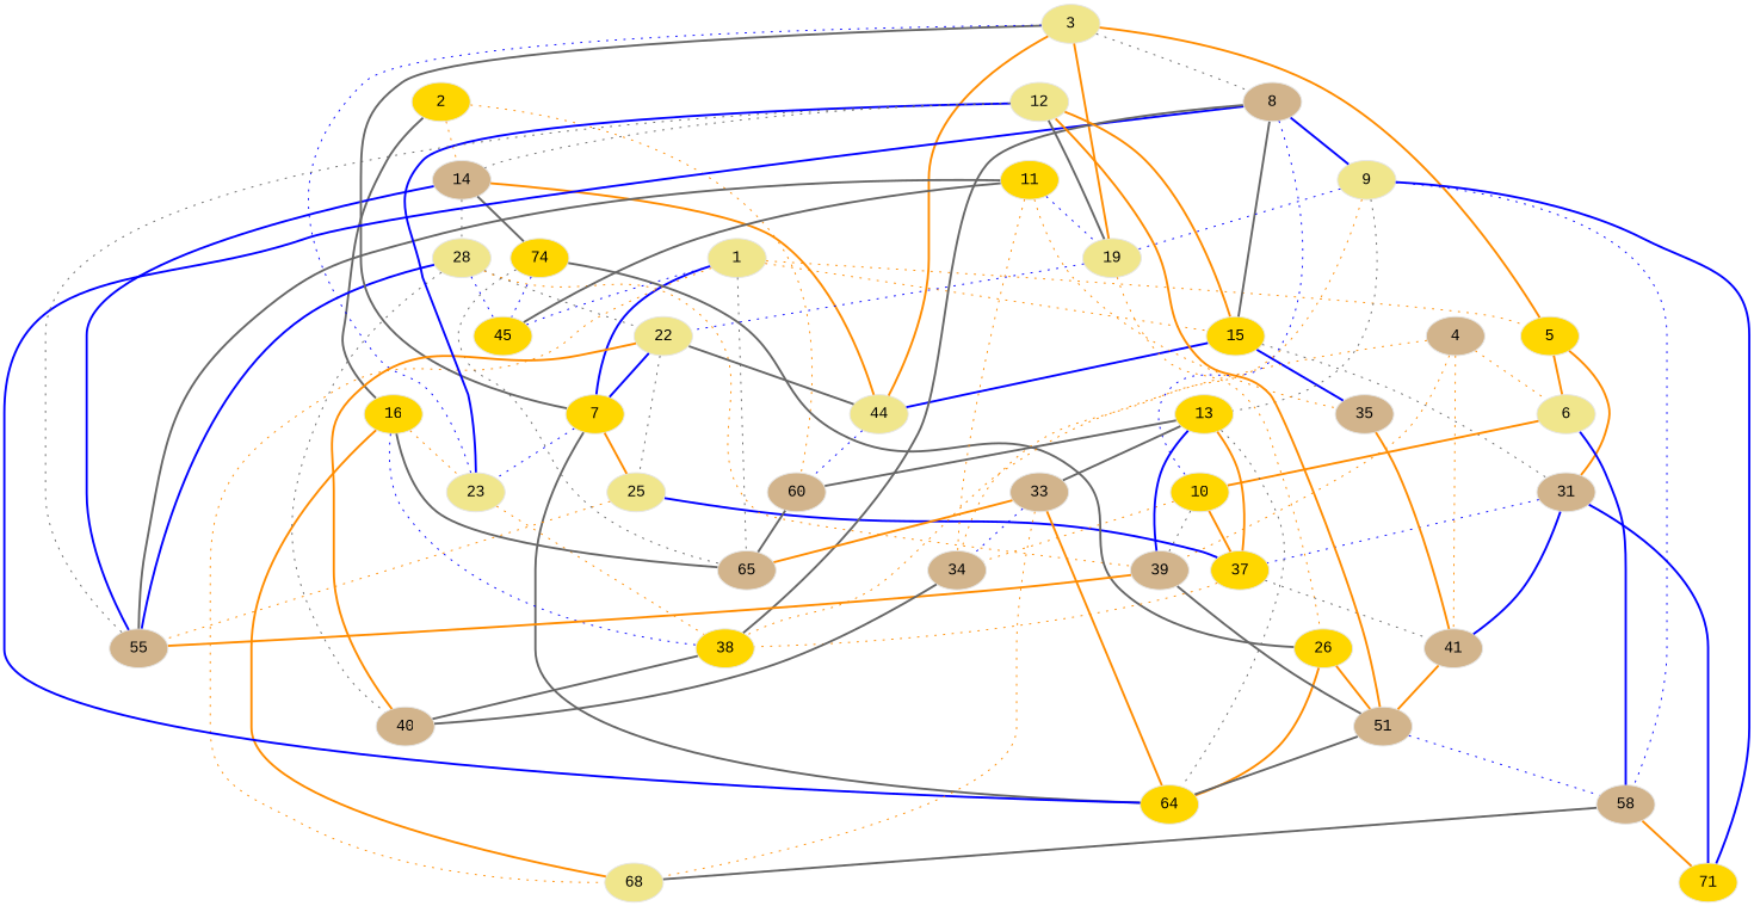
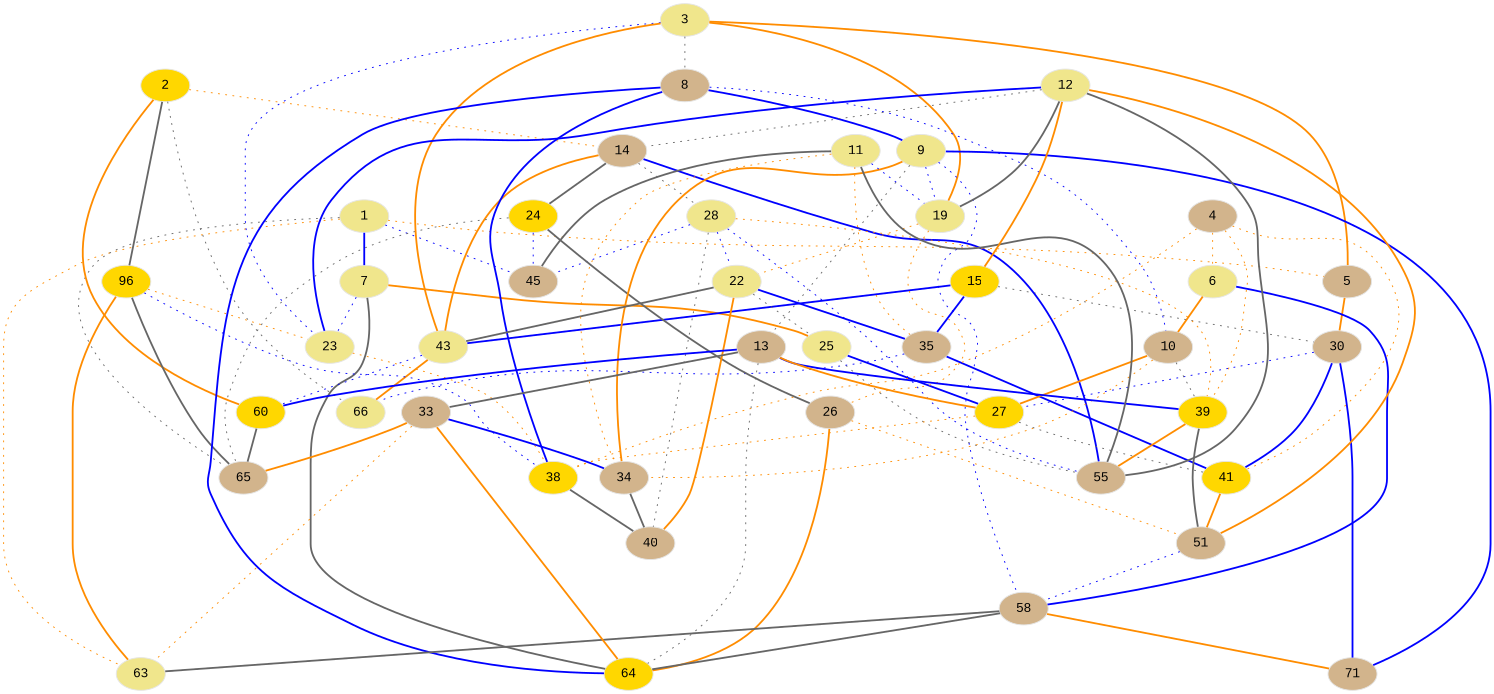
  graph {
    fontname="Liberation Mono"
    node [color=gray90 fillcolor=tan fontname="Liberation Mono" style=filled]
    edge [color=darkorange fontname="Liberation Mono" style=bold]
    1 [fillcolor=khaki super="+70"]
-   5 [fillcolor=gold]
-   7 [fillcolor=gold super="+21"]
+   5
+   7 [fillcolor=khaki super="+21"]
    15 [fillcolor=gold super="+61"]
-   45 [fillcolor=gold]
-   63 [fillcolor=khaki label=68]
+   45
+   63 [fillcolor=khaki]
    65 [super="+68"]
    6 [fillcolor=khaki]
-   31 [super="+46"]
+   31 [super="+46" label=30]
    23 [fillcolor=khaki super="+52"]
    25 [fillcolor=khaki]
    64 [fillcolor=gold super="+72"]
-   43 [fillcolor=khaki super="+54" label=44]
+   43 [fillcolor=khaki super="+54"]
    35 [super="+47"]
    2 [fillcolor=gold super="+32"]
    14 [super="+20"]
-   16 [fillcolor=gold super="+50"]
-   60
+   16 [fillcolor=gold super="+50" label=96]
+   60 [fillcolor=gold]
+   66 [fillcolor=khaki]
    55 [super="+74"]
    n21 [fillcolor=khaki label=28 super="+49"]
-   24 [fillcolor=gold label=74]
+   24 [fillcolor=gold]
    38 [fillcolor=gold super="+48"]
    3 [fillcolor=khaki super="+36"]
    8 [super="+27"]
    19 [fillcolor=khaki super="+42"]
-   10 [fillcolor=gold super="+17"]
+   10 [super="+17"]
    9 [fillcolor=khaki super="+30"]
    22 [fillcolor=khaki super="+56"]
-   26 [fillcolor=gold]
+   26
    4
-   39 [super="+62"]
-   41 [super="+73"]
+   39 [fillcolor=gold super="+62"]
+   41 [fillcolor=gold super="+73"]
    58 [super="+69"]
    40
    51 [super="+59"]
-   71 [fillcolor=gold]
-   37 [fillcolor=gold super="+57"]
+   71
+   37 [fillcolor=gold super="+57" label=27]
    34 [super="+44"]
-   13 [fillcolor=gold super="+29"]
+   13 [super="+29"]
    33 [super="+67"]
-   11 [fillcolor=gold super="+28"]
+   11 [fillcolor=khaki super="+28"]
    12 [fillcolor=khaki super="+53"]
    1 -- 5 [style=dotted]
    1 -- 7 [color=blue]
-   1 -- 15 [style=dotted]
    1 -- 45 [color=blue style=dotted]
    1 -- 63 [style=dotted]
    1 -- 65 [color=gray40 style=dotted]
-   5 -- 6
    5 -- 31
    7 -- 23 [color=blue style=dotted weight=2]
    7 -- 25
    7 -- 64 [color=gray40]
    15 -- 31 [color=gray40 style=dotted]
    15 -- 43 [color=blue]
    15 -- 35 [color=blue]
    6 -- 10
    6 -- 58 [color=blue]
    31 -- 41 [color=blue]
    31 -- 71 [color=blue weight=2]
    31 -- 37 [color=blue style=dotted]
    23 -- 38 [style=dotted]
-   25 -- 55 [style=dotted]
+   25 -- 55 [color=gray40 style=dotted]
    25 -- 37 [color=blue]
    43 -- 60 [color=blue style=dotted]
-   35 -- 41
+   43 -- 66
+   35 -- 66 [color=blue style=dotted]
+   35 -- 41 [color=blue]
    2 -- 14 [style=dotted]
    2 -- 16 [color=gray40 weight=2]
-   2 -- 60 [style=dotted]
+   2 -- 60
+   2 -- 66 [color=gray40 style=dotted weight=2]
    14 -- 43
    14 -- 55 [color=blue]
    14 -- n21 [color=gray40 style=dotted]
    14 -- 24 [color=gray40]
    16 -- 63
    16 -- 65 [color=gray40]
    16 -- 23 [style=dotted]
    16 -- 38 [color=blue style=dotted]
    60 -- 65 [color=gray40]
    n21 -- 45 [color=blue style=dotted]
-   n21 -- 55 [color=blue]
-   n21 -- 22 [color=gray40 style=dotted]
+   n21 -- 55 [color=blue style=dotted]
+   n21 -- 22 [color=blue style=dotted]
    n21 -- 39 [style=dotted]
    n21 -- 40 [color=gray40 style=dotted]
    24 -- 45 [color=blue style=dotted]
    24 -- 65 [color=gray40 style=dotted]
    24 -- 26 [color=gray40]
    38 -- 40 [color=gray40]
    3 -- 5
-   3 -- 7 [color=gray40]
    3 -- 23 [color=blue style=dotted]
    3 -- 43
    3 -- 8 [color=gray40 style=dotted]
    3 -- 19
-   8 -- 15 [color=gray40]
    8 -- 64 [color=blue]
-   8 -- 38 [color=gray40]
+   8 -- 38 [color=blue]
    8 -- 10 [color=blue style=dotted]
    8 -- 9 [color=blue]
-   19 -- 22 [color=blue style=dotted]
+   19 -- 22 [style=dotted]
    19 -- 26 [style=dotted]
    10 -- 39 [color=gray40 style=dotted]
    10 -- 37
    10 -- 34 [style=dotted weight=2]
    9 -- 19 [color=blue style=dotted]
    9 -- 58 [color=blue style=dotted]
    9 -- 71 [color=blue]
-   9 -- 34 [style=dotted]
+   9 -- 34
    9 -- 13 [color=gray40 style=dotted]
    22 -- 25 [color=gray40 style=dotted]
    22 -- 43 [color=gray40]
-   22 -- 7 [color=blue]
+   22 -- 35 [color=blue]
    22 -- 40
    26 -- 64
-   26 -- 51
+   26 -- 51 [style=dotted]
    4 -- 6 [style=dotted]
    4 -- 38 [style=dotted]
    4 -- 39 [style=dotted]
    4 -- 41 [style=dotted]
    39 -- 55
    39 -- 51 [color=gray40]
    41 -- 51 [weight=2]
    58 -- 63 [color=gray40]
-   51 -- 64 [color=gray40]
+   58 -- 64 [color=gray40]
    58 -- 71
    51 -- 58 [color=blue style=dotted]
    37 -- 38 [style=dotted]
    37 -- 41 [color=gray40 style=dotted]
    34 -- 40 [color=gray40]
    13 -- 64 [color=gray40 style=dotted]
-   13 -- 60 [color=gray40]
+   13 -- 60 [color=blue]
    13 -- 39 [color=blue]
    13 -- 37
    13 -- 33 [color=gray40]
    33 -- 63 [style=dotted]
    33 -- 65 [weight=2]
    33 -- 64
-   33 -- 34 [color=blue style=dotted]
+   33 -- 34 [color=blue]
    11 -- 45 [color=gray40]
    11 -- 35 [style=dotted weight=2]
    11 -- 55 [color=gray40]
    11 -- 19 [color=blue style=dotted]
    11 -- 34 [style=dotted]
    12 -- 15
    12 -- 23 [color=blue]
    12 -- 14 [color=gray40 style=dotted]
-   12 -- 55 [color=gray40 style=dotted]
+   12 -- 55 [color=gray40]
    12 -- 19 [color=gray40]
    12 -- 51
  }
